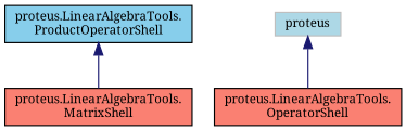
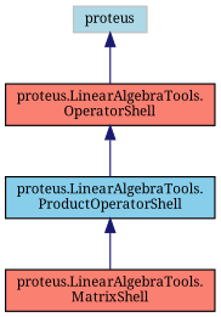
  digraph {
    fontname="Noto Serif"
    node [color=black fillcolor=salmon fontname="Noto Serif" fontsize=10 shape=record style=filled]
    edge [color=midnightblue dir=back fontname="Noto Serif" fontsize=10 labelfontname=Helvetica labelfontsize=10 style=solid]
    n1 [fillcolor=skyblue fontcolor=black height=0.2 label="proteus.LinearAlgebraTools.\lProductOperatorShell" width=0.4]
    n2 [height=0.2 label="proteus.LinearAlgebraTools.\lMatrixShell" width=0.4]
    n3 [height=0.2 label="proteus.LinearAlgebraTools.\lOperatorShell" width=0.4]
    n4 [color=grey75 fillcolor=lightblue height=0.2 label=proteus width=0.4]
    n1 -> n2
+   n3 -> n1
    n4 -> n3
  }
